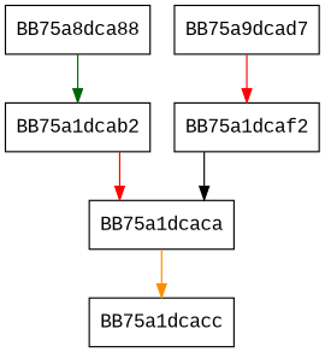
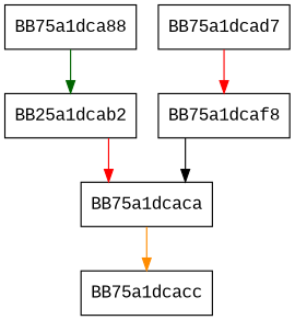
  digraph {
    fontname="Liberation Mono"
    splines=ortho
    node [fontname="Liberation Mono" shape=box]
    edge [color=red fontname="Liberation Mono"]
-   BB75a1dca88 [label=BB75a8dca88]
-   BB75a1dcab2
+   BB75a1dca88
+   BB75a1dcab2 [label=BB25a1dcab2]
    BB75a1dcaca
-   BB75a1dcad7 [label=BB75a9dcad7]
-   BB75a1dcaf2
+   BB75a1dcad7
+   BB75a1dcaf2 [label=BB75a1dcaf8]
    BB75a1dcacc
    BB75a1dca88 -> BB75a1dcab2 [color=darkgreen]
    BB75a1dcab2 -> BB75a1dcaca
    BB75a1dcaca -> BB75a1dcacc [color=darkorange]
    BB75a1dcad7 -> BB75a1dcaf2
    BB75a1dcaf2 -> BB75a1dcaca [color=black]
  }
